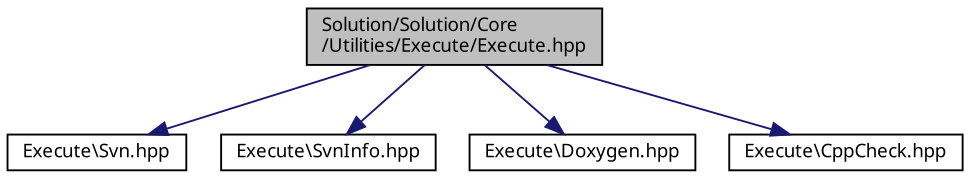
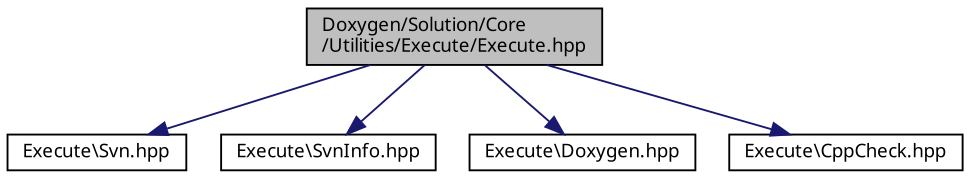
  digraph {
    node [color=black fillcolor=white fontname=Verdana fontsize=10 shape=record style=filled]
    edge [color=midnightblue fontname=Verdana fontsize=10 labelfontname=Verdana labelfontsize=10 style=solid]
-   n1 [fillcolor=grey75 fontcolor=black height=0.2 label="Solution/Solution/Core\l/Utilities/Execute/Execute.hpp" width=0.4]
+   n1 [fillcolor=grey75 fontcolor=black height=0.2 label="Doxygen/Solution/Core\l/Utilities/Execute/Execute.hpp" width=0.4]
    n2 [height=0.2 label="Execute\\Svn.hpp" width=0.4]
    n3 [height=0.2 label="Execute\\SvnInfo.hpp" width=0.4]
    n4 [height=0.2 label="Execute\\Doxygen.hpp" width=0.4]
    n5 [height=0.2 label="Execute\\CppCheck.hpp" width=0.4]
    n1 -> n2
    n1 -> n3
    n1 -> n4
    n1 -> n5
  }
